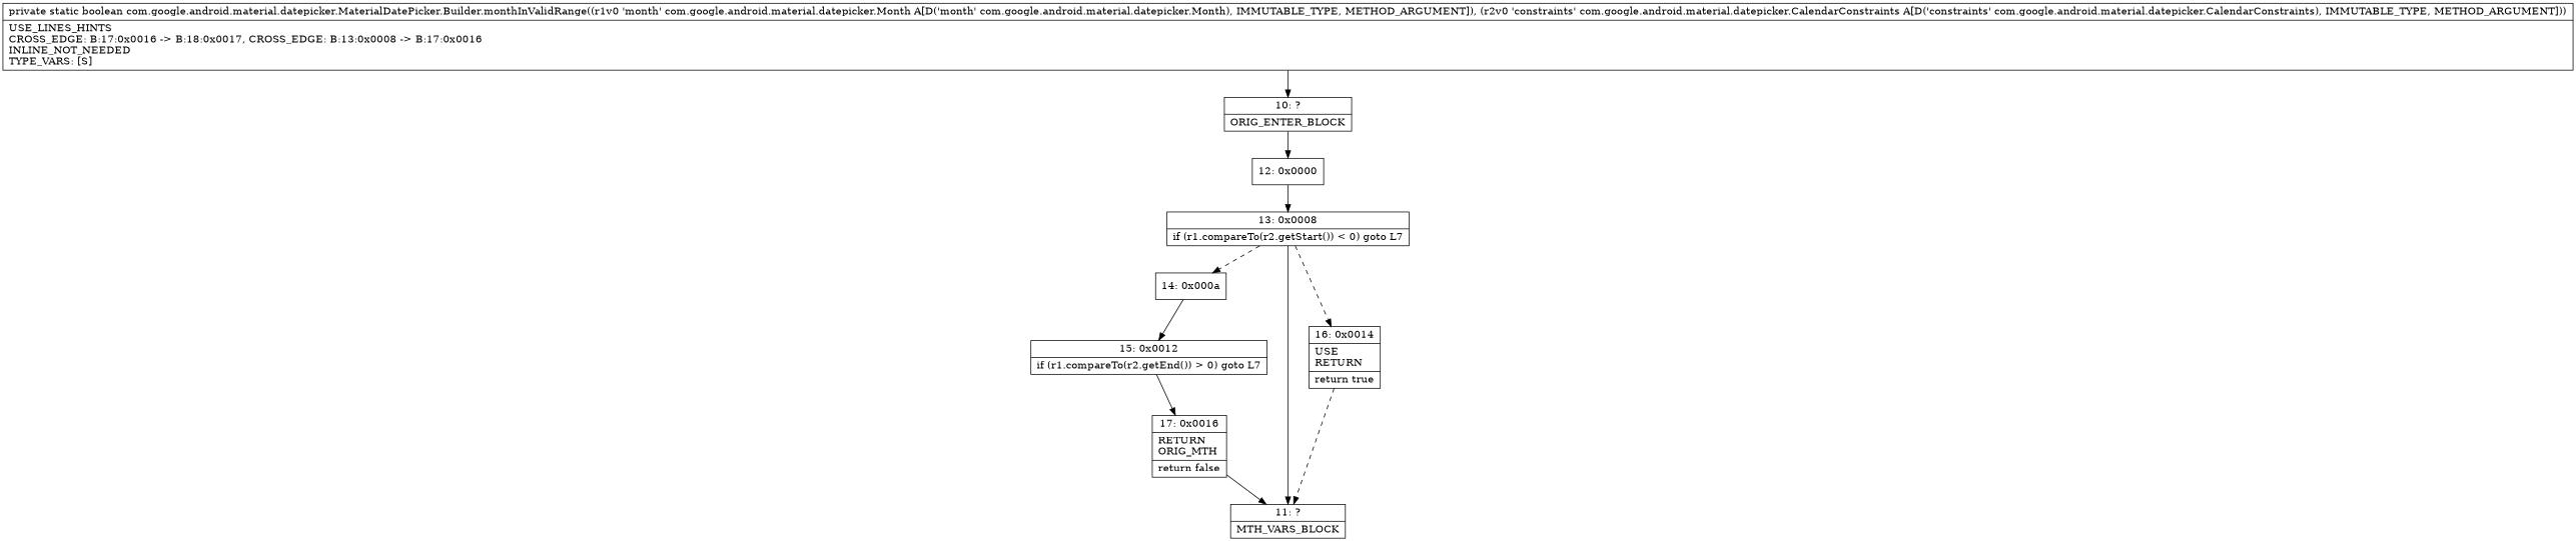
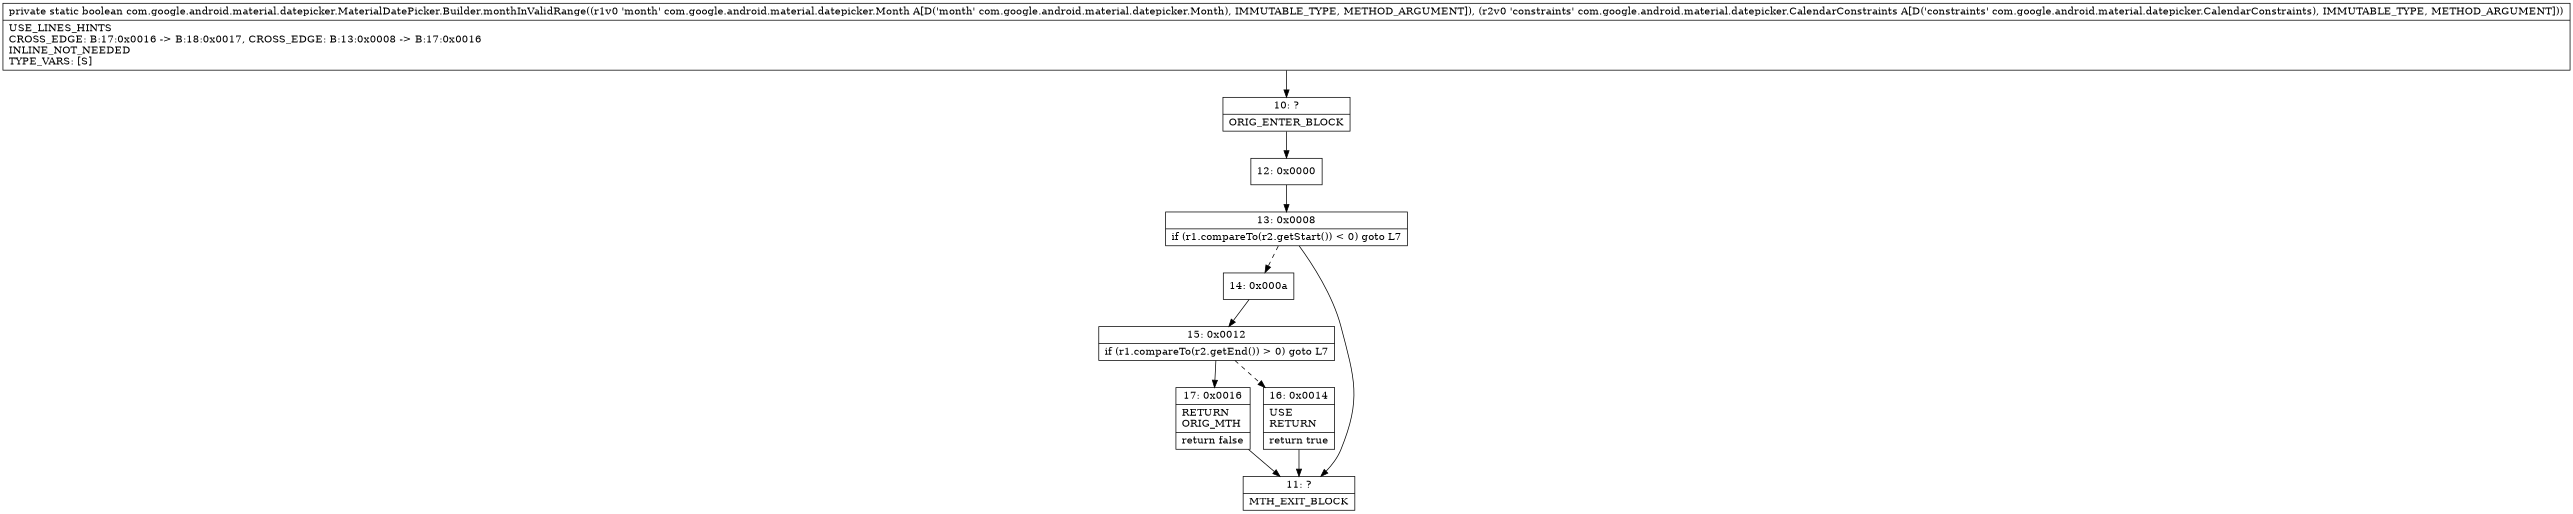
  digraph {
    node [shape=record]
    n1 [label="{10\:\ ?|ORIG_ENTER_BLOCK\l}"]
    n2 [label="{12\:\ 0x0000}"]
    n3 [label="{13\:\ 0x0008|if (r1.compareTo(r2.getStart()) \< 0) goto L7\l}"]
    n4 [label="{14\:\ 0x000a}"]
-   n5 [label="{11\:\ ?|MTH_VARS_BLOCK\l}"]
+   n5 [label="{11\:\ ?|MTH_EXIT_BLOCK\l}"]
    n6 [label="{15\:\ 0x0012|if (r1.compareTo(r2.getEnd()) \> 0) goto L7\l}"]
    n7 [label="{17\:\ 0x0016|RETURN\lORIG_MTH\l|return false\l}"]
    n8 [label="{16\:\ 0x0014|USE\lRETURN\l|return true\l}"]
    n9 [label="{private static boolean com.google.android.material.datepicker.MaterialDatePicker.Builder.monthInValidRange((r1v0 'month' com.google.android.material.datepicker.Month A[D('month' com.google.android.material.datepicker.Month), IMMUTABLE_TYPE, METHOD_ARGUMENT]), (r2v0 'constraints' com.google.android.material.datepicker.CalendarConstraints A[D('constraints' com.google.android.material.datepicker.CalendarConstraints), IMMUTABLE_TYPE, METHOD_ARGUMENT]))  | USE_LINES_HINTS\lCROSS_EDGE: B:17:0x0016 \-\> B:18:0x0017, CROSS_EDGE: B:13:0x0008 \-\> B:17:0x0016\lINLINE_NOT_NEEDED\lTYPE_VARS: [S]\l}"]
    n1 -> n2
    n2 -> n3
    n3 -> n4 [style=dashed]
    n3 -> n5
    n4 -> n6
    n6 -> n7
-   n3 -> n8 [style=dashed]
+   n6 -> n8 [style=dashed]
    n7 -> n5
-   n8 -> n5 [style=dashed]
+   n8 -> n5
    n9 -> n1
  }
